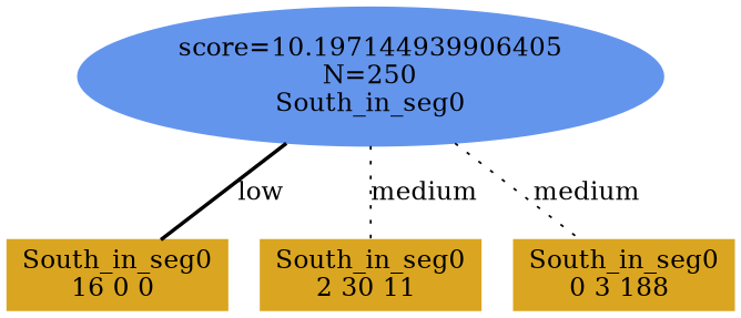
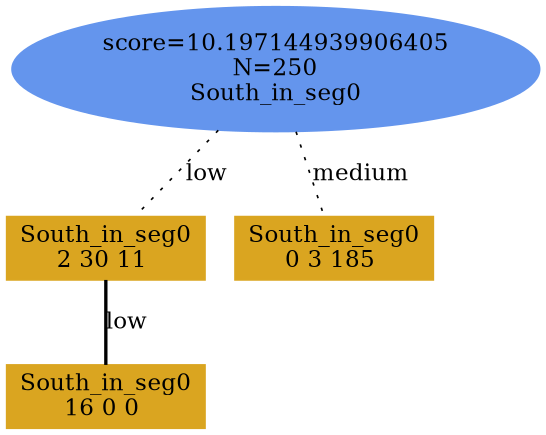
  digraph {
    node [color=goldenrod shape=box style=filled]
    edge [dir=none style=dotted]
    n1 [color=cornflowerblue label="score=10.197144939906405\nN=250\nSouth_in_seg0" shape=ellipse]
    n2 [label="South_in_seg0\n16 0 0 "]
    n3 [label="South_in_seg0\n2 30 11 "]
-   n4 [label="South_in_seg0\n0 3 188 "]
+   n4 [label="South_in_seg0\n0 3 185 "]
    subgraph sub_1 {
      rank=same
      n1
    }
    subgraph sub_2 {
      rank=same
      n2
    }
    subgraph sub_3 {
      rank=same
      n3
    }
    subgraph sub_4 {
      rank=same
      n4
    }
-   n1 -> n2 [label=low style=bold]
-   n1 -> n3 [label=medium]
+   n3 -> n2 [label=low style=bold]
+   n1 -> n3 [label=low]
    n1 -> n4 [label=medium]
  }
